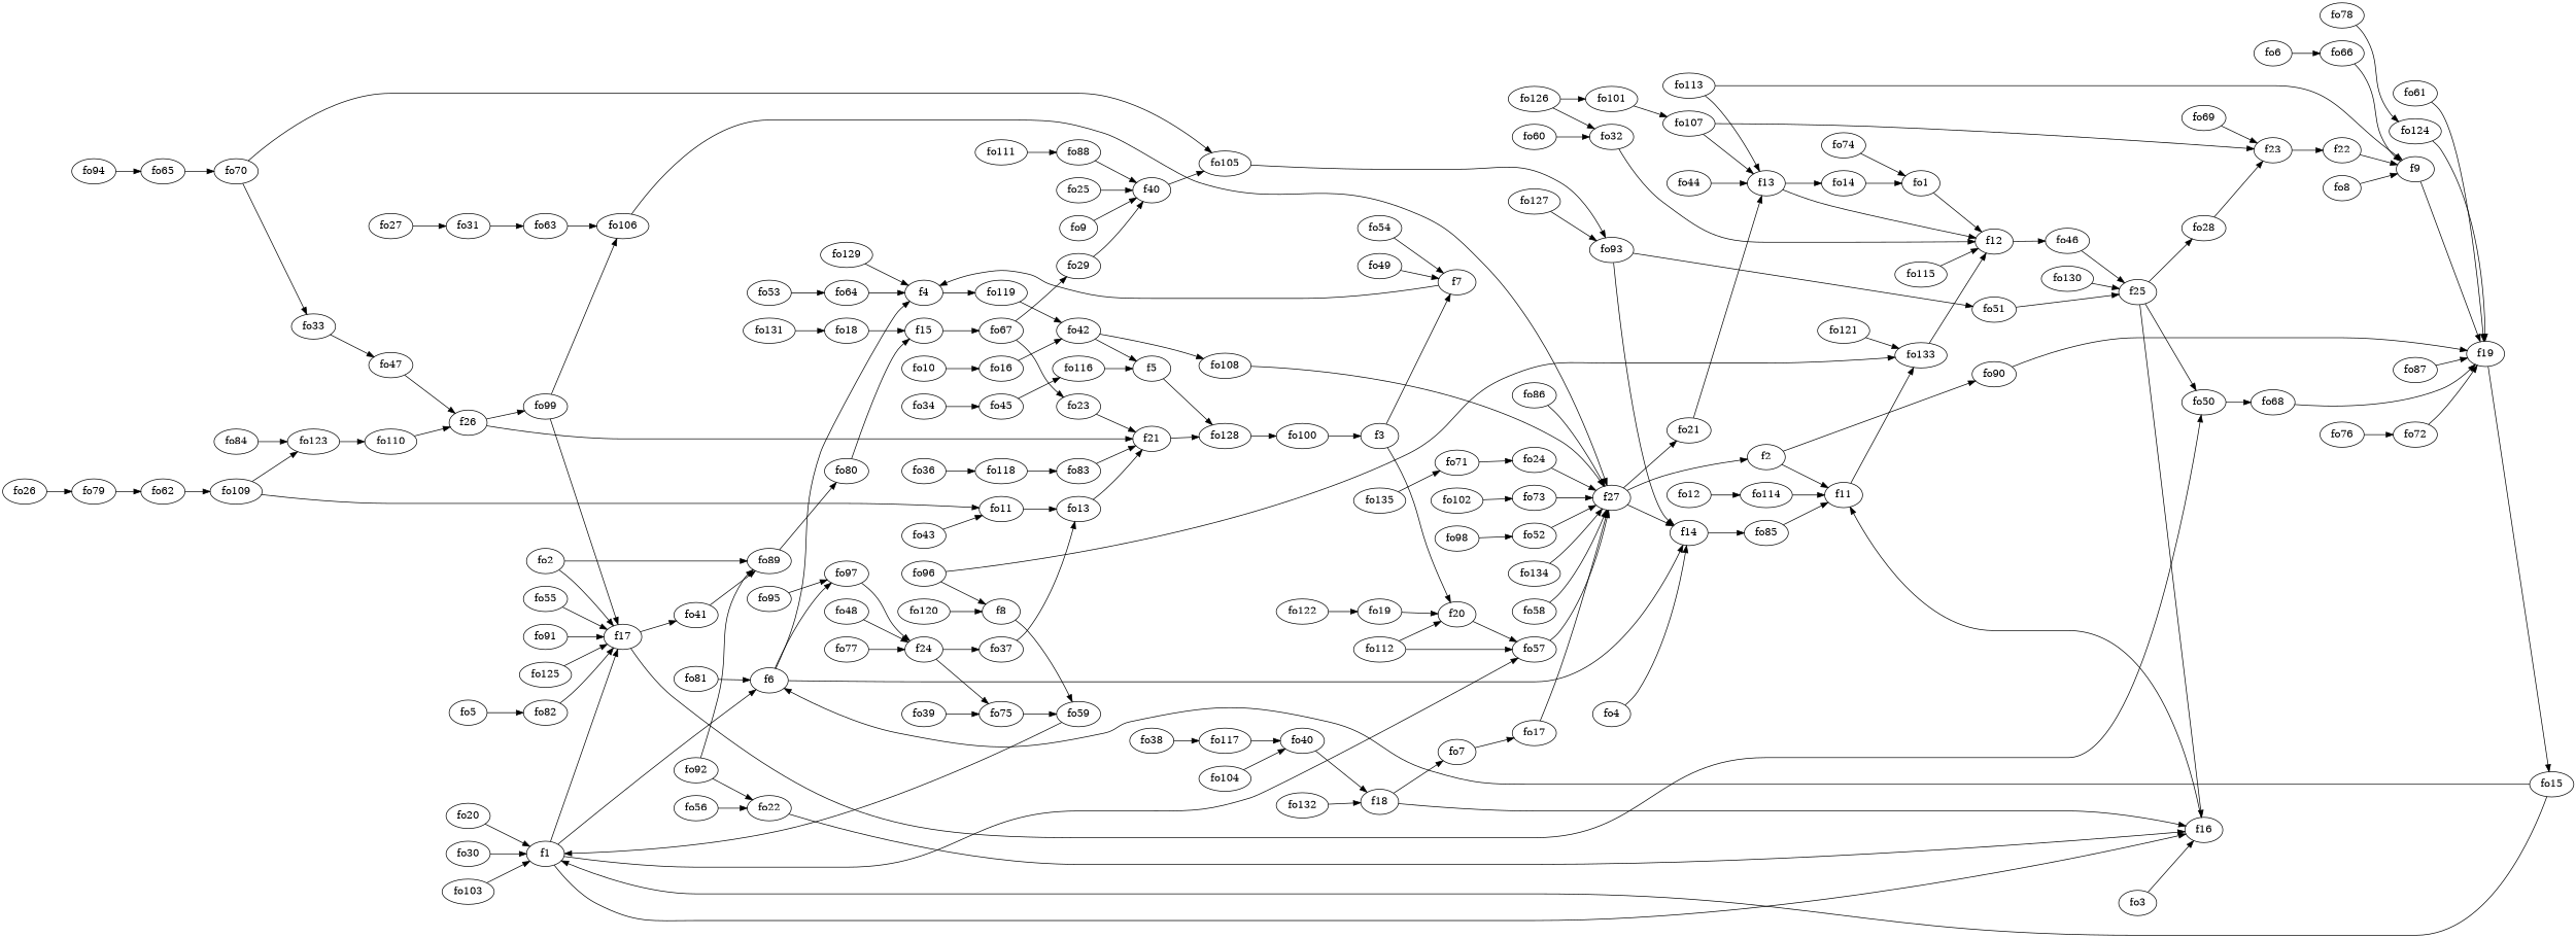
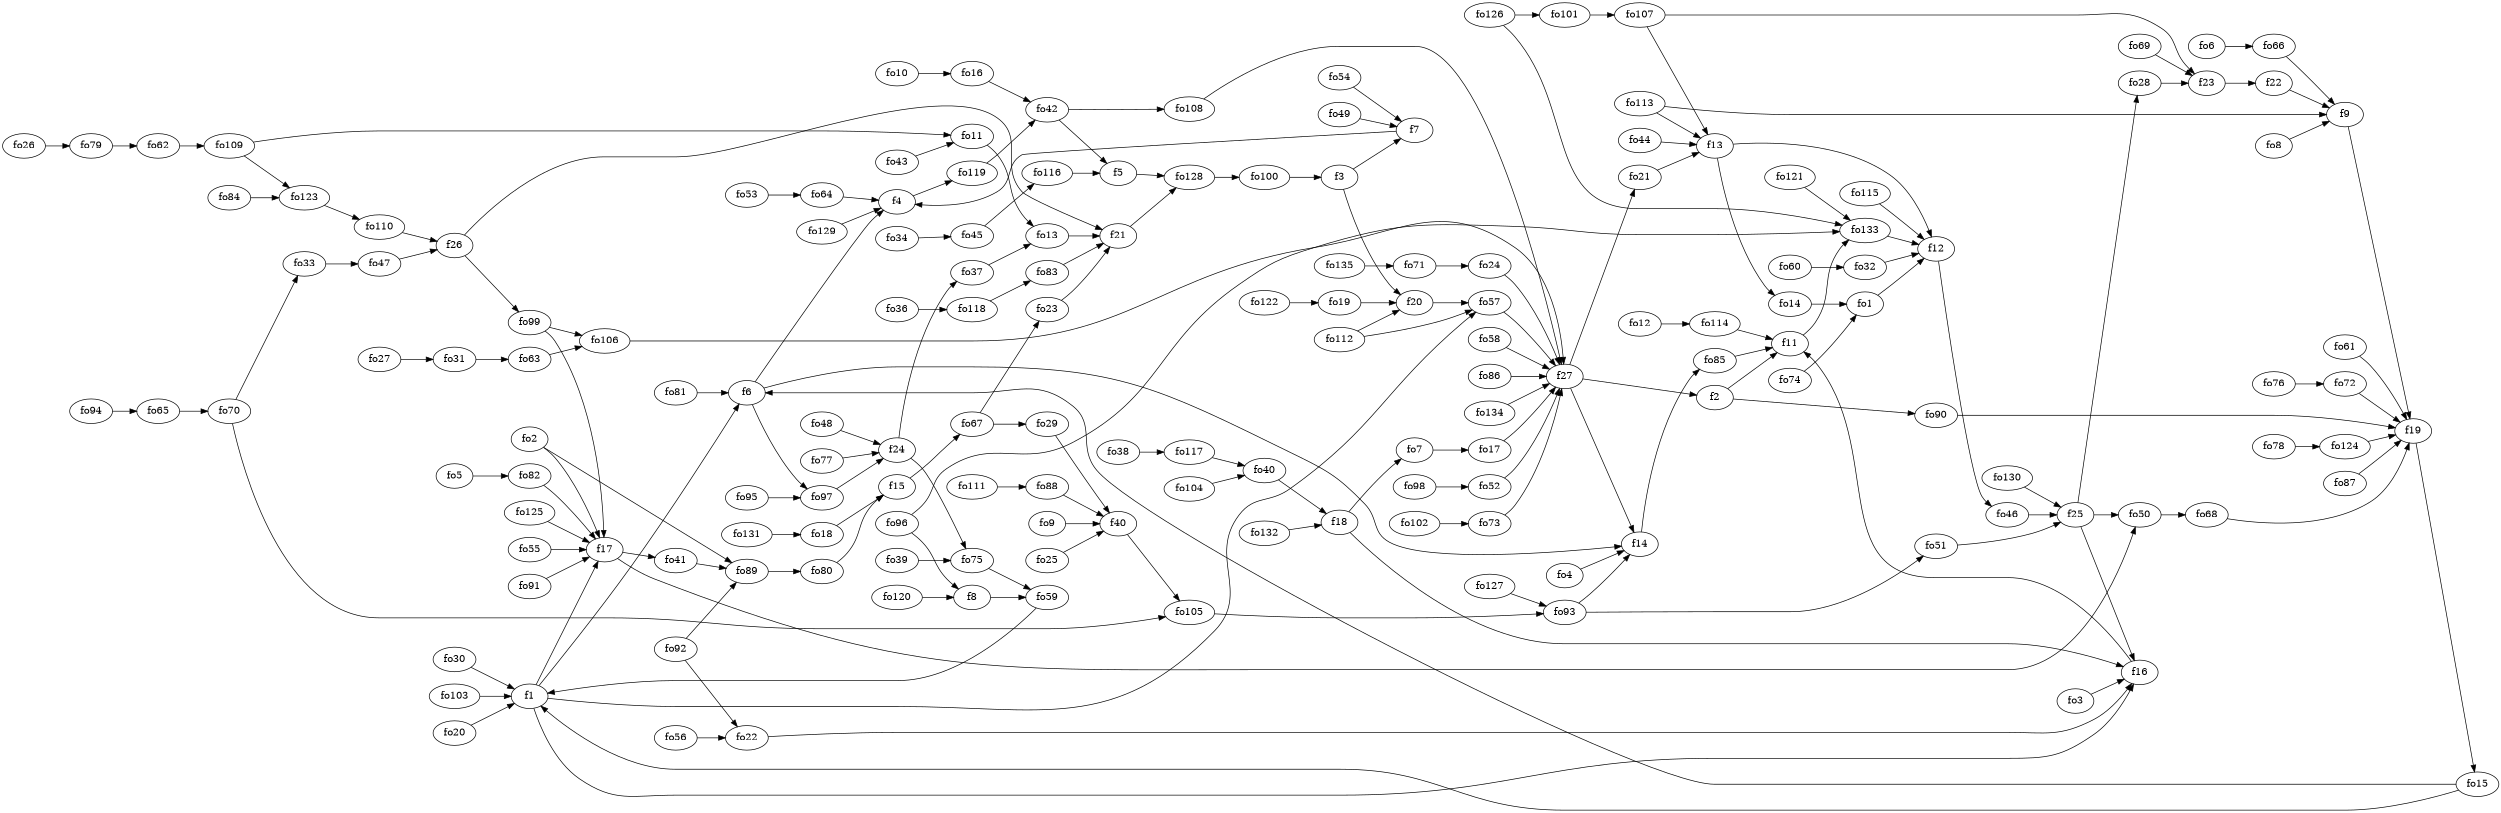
  strict digraph {
    rankdir=LR
    edge [weight=2]
    f1
    f6
    f16
    f17
    fo57
    f4
    f14
    fo97
    f11
    fo41
    fo50
    f27
    f2
    fo90
    fo133
    f19
    f3
    f7
    f20
    fo119
    fo42
    f5
    fo128
    fo100
    fo85
    f24
    f8
    fo59
    f9
    fo15
    n31 [label=f40]
    fo105
    fo93
    f12
    fo46
    f25
    f13
    fo14
    fo1
    f15
    fo67
    fo23
    fo29
    fo89
    fo68
    f18
    fo7
    fo17
    f21
    f22
    f23
    fo37
    fo75
    fo13
    fo28
    f26
    fo99
    fo106
    fo21
    fo2
    fo80
    fo3
    fo4
    fo5
    fo82
    fo6
    fo66
    fo8
    fo9
    fo10
    fo16
    fo11
    fo12
    fo114
    fo108
    fo18
    fo19
    fo20
    fo22
    fo24
    fo25
    fo26
    fo79
    fo62
    fo27
    fo31
    fo63
    fo30
    fo32
    fo33
    fo47
    fo34
    fo45
    fo116
    fo36
    fo118
    fo83
    fo38
    fo117
    fo40
    fo39
    fo43
    fo44
    fo48
    fo49
    fo51
    fo52
    fo53
    fo64
    fo54
    fo55
    fo56
    fo58
    fo60
    fo61
    fo109
    fo123
    fo65
    fo70
    fo69
    fo71
    fo72
    fo73
    fo74
    fo76
    fo77
    fo78
    fo124
    fo81
    fo84
    fo110
    fo86
    fo87
    fo88
    fo91
    fo92
    fo94
    fo95
    fo96
    fo98
    fo101
    fo107
    fo102
    fo103
    fo104
    fo111
    fo112
    fo113
    fo115
    fo120
    fo121
    fo122
    fo125
    fo126
    fo127
    fo129
    fo130
    fo131
    fo132
    fo134
    fo135
    f1 -> f6
    f1 -> f16
    f1 -> f17
    f1 -> fo57
    f6 -> f4
    f6 -> f14
    f6 -> fo97
    f16 -> f11
    f17 -> fo41
    f17 -> fo50
    fo57 -> f27
    f4 -> fo119
    f14 -> fo85
    fo97 -> f24
    f11 -> fo133
    fo41 -> fo89
    fo50 -> fo68
    f27 -> f14
    f27 -> f2
    f27 -> fo21
    f2 -> f11
    f2 -> fo90
    fo90 -> f19
    fo133 -> f12
    f19 -> fo15
    f3 -> f7
    f3 -> f20
    f7 -> f4
    f20 -> fo57
    fo119 -> fo42
    fo42 -> f5
    fo42 -> fo108
    f5 -> fo128
    fo128 -> fo100
    fo100 -> f3
    fo85 -> f11
    f24 -> fo37
    f24 -> fo75
    f8 -> fo59
    fo59 -> f1
    f9 -> f19
    fo15 -> f1
    fo15 -> f6
    n31 -> fo105
    fo105 -> fo93
    fo93 -> f14
    fo93 -> fo51
    f12 -> fo46
    fo46 -> f25
    f25 -> f16
    f25 -> fo50
    f25 -> fo28
    f13 -> f12
    f13 -> fo14
    fo14 -> fo1
    fo1 -> f12
    f15 -> fo67
    fo67 -> fo23
    fo67 -> fo29
    fo23 -> f21
    fo29 -> n31
    fo89 -> fo80
    fo68 -> f19
    f18 -> f16
    f18 -> fo7
    fo7 -> fo17
    fo17 -> f27
    f21 -> fo128
    f22 -> f9
    f23 -> f22
    fo37 -> fo13
    fo75 -> fo59
    fo13 -> f21
    fo28 -> f23
    f26 -> f21
    f26 -> fo99
    fo99 -> f17
    fo99 -> fo106
    fo106 -> f27
    fo21 -> f13
    fo2 -> f17
    fo2 -> fo89
    fo80 -> f15
    fo3 -> f16
    fo4 -> f14
    fo5 -> fo82
    fo82 -> f17
    fo6 -> fo66
    fo66 -> f9
    fo8 -> f9
    fo9 -> n31
    fo10 -> fo16
    fo16 -> fo42
    fo11 -> fo13
    fo12 -> fo114
    fo114 -> f11
    fo108 -> f27
    fo18 -> f15
    fo19 -> f20
    fo20 -> f1
    fo22 -> f16
    fo24 -> f27
    fo25 -> n31
    fo26 -> fo79
    fo79 -> fo62
    fo62 -> fo109
    fo27 -> fo31
    fo31 -> fo63
    fo63 -> fo106
    fo30 -> f1
    fo32 -> f12
    fo33 -> fo47
    fo47 -> f26
    fo34 -> fo45
    fo45 -> fo116
    fo116 -> f5
    fo36 -> fo118
    fo118 -> fo83
    fo83 -> f21
    fo38 -> fo117
    fo117 -> fo40
    fo40 -> f18
    fo39 -> fo75
    fo43 -> fo11
    fo44 -> f13
    fo48 -> f24
    fo49 -> f7
    fo51 -> f25
    fo52 -> f27
    fo53 -> fo64
    fo64 -> f4
    fo54 -> f7
    fo55 -> f17
    fo56 -> fo22
    fo58 -> f27
    fo60 -> fo32
    fo61 -> f19
    fo109 -> fo11
    fo109 -> fo123
    fo123 -> fo110
    fo65 -> fo70
    fo70 -> fo105
    fo70 -> fo33
    fo69 -> f23
    fo71 -> fo24
    fo72 -> f19
    fo73 -> f27
    fo74 -> fo1
    fo76 -> fo72
    fo77 -> f24
    fo78 -> fo124
    fo124 -> f19
    fo81 -> f6
    fo84 -> fo123
    fo110 -> f26
    fo86 -> f27
    fo87 -> f19
    fo88 -> n31
    fo91 -> f17
    fo92 -> fo89
    fo92 -> fo22
    fo94 -> fo65
    fo95 -> fo97
    fo96 -> fo133
    fo96 -> f8
    fo98 -> fo52
    fo101 -> fo107
    fo107 -> f13
    fo107 -> f23
    fo102 -> fo73
    fo103 -> f1
    fo104 -> fo40
    fo111 -> fo88
    fo112 -> fo57
    fo112 -> f20
    fo113 -> f9
    fo113 -> f13
    fo115 -> f12
    fo120 -> f8
    fo121 -> fo133
    fo122 -> fo19
    fo125 -> f17
-   fo126 -> fo32
+   fo126 -> fo133
    fo126 -> fo101
    fo127 -> fo93
    fo129 -> f4
    fo130 -> f25
    fo131 -> fo18
    fo132 -> f18
    fo134 -> f27
    fo135 -> fo71
  }
